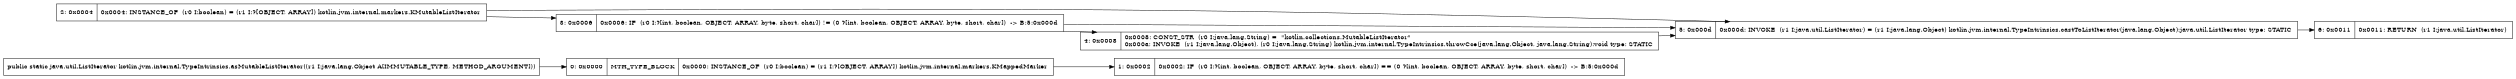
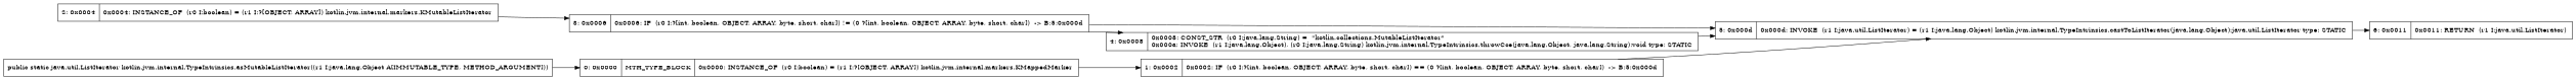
  digraph {
    rankdir=LR
    node [shape=record]
    n1 [label="{0\:\ 0x0000|MTH_TYPE_BLOCK\l|0x0000: INSTANCE_OF  (r0 I:boolean) = (r1 I:?[OBJECT, ARRAY]) kotlin.jvm.internal.markers.KMappedMarker \l}"]
    n2 [label="{1\:\ 0x0002|0x0002: IF  (r0 I:?[int, boolean, OBJECT, ARRAY, byte, short, char]) == (0 ?[int, boolean, OBJECT, ARRAY, byte, short, char])  \-\> B:5:0x000d \l}"]
    n3 [label="{5\:\ 0x000d|0x000d: INVOKE  (r1 I:java.util.ListIterator) = (r1 I:java.lang.Object) kotlin.jvm.internal.TypeIntrinsics.castToListIterator(java.lang.Object):java.util.ListIterator type: STATIC \l}"]
    n4 [label="{2\:\ 0x0004|0x0004: INSTANCE_OF  (r0 I:boolean) = (r1 I:?[OBJECT, ARRAY]) kotlin.jvm.internal.markers.KMutableListIterator \l}"]
    n5 [label="{3\:\ 0x0006|0x0006: IF  (r0 I:?[int, boolean, OBJECT, ARRAY, byte, short, char]) != (0 ?[int, boolean, OBJECT, ARRAY, byte, short, char])  \-\> B:5:0x000d \l}"]
    n6 [label="{6\:\ 0x0011|0x0011: RETURN  (r1 I:java.util.ListIterator) \l}"]
    n7 [label="{4\:\ 0x0008|0x0008: CONST_STR  (r0 I:java.lang.String) =  \"kotlin.collections.MutableListIterator\" \l0x000a: INVOKE  (r1 I:java.lang.Object), (r0 I:java.lang.String) kotlin.jvm.internal.TypeIntrinsics.throwCce(java.lang.Object, java.lang.String):void type: STATIC \l}"]
    n8 [label="{public static java.util.ListIterator kotlin.jvm.internal.TypeIntrinsics.asMutableListIterator((r1 I:java.lang.Object A[IMMUTABLE_TYPE, METHOD_ARGUMENT])) }"]
    n1 -> n2
-   n4 -> n3
+   n2 -> n3
    n3 -> n6
    n4 -> n5
    n5 -> n3
    n5 -> n7 [style=solid]
    n7 -> n3
    n8 -> n1
  }
